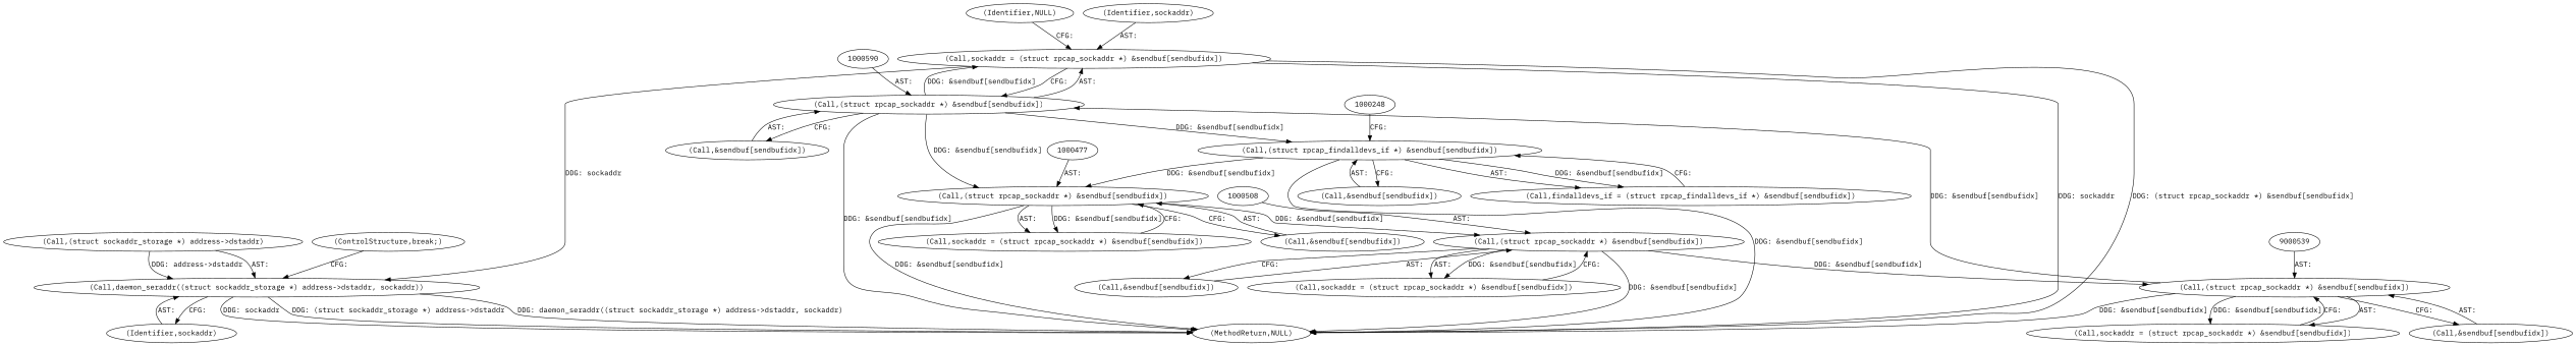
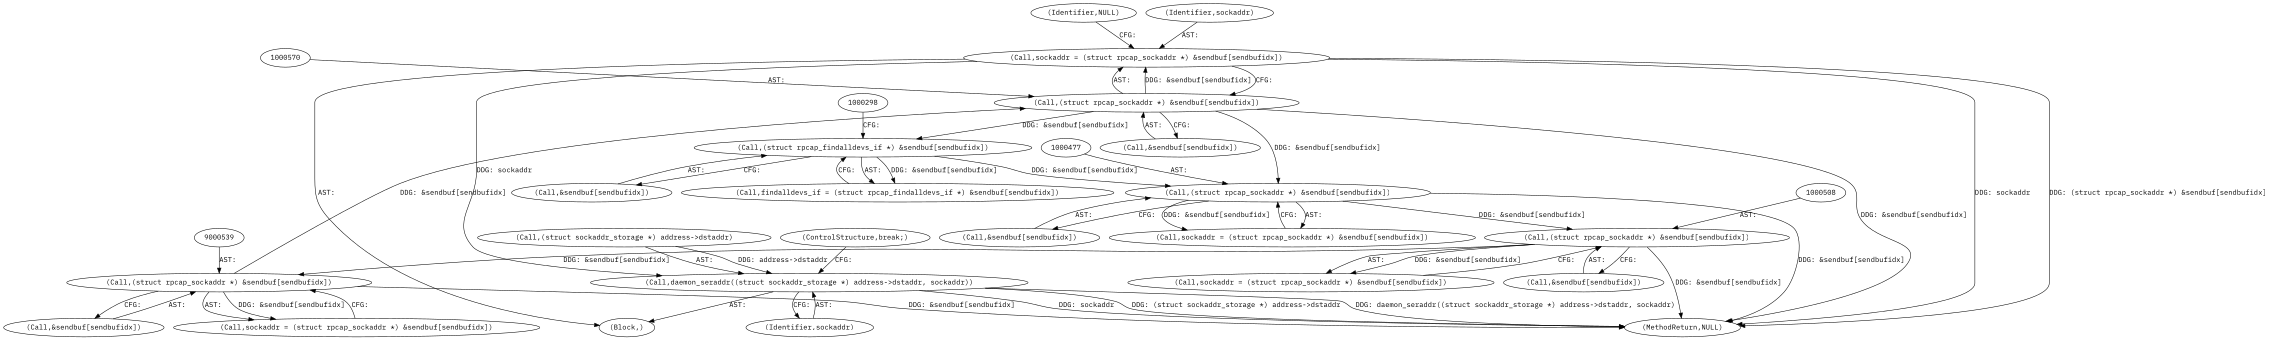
  digraph {
    fontname="IBM Plex Mono"
    node [fontname="IBM Plex Mono"]
    edge [fontname="IBM Plex Mono"]
    n1 [label="(Call,sockaddr = (struct rpcap_sockaddr *) &sendbuf[sendbufidx])"]
    n2 [label="(Call,(struct rpcap_sockaddr *) &sendbuf[sendbufidx])"]
    n3 [label="(Call,daemon_seraddr((struct sockaddr_storage *) address->dstaddr, sockaddr))"]
    n4 [label="(MethodReturn,NULL)"]
+   n5 [label="(Block,)"]
    n6 [label="(Call,(struct rpcap_sockaddr *) &sendbuf[sendbufidx])"]
    n7 [label="(Call,(struct rpcap_findalldevs_if *) &sendbuf[sendbufidx])"]
    n8 [label="(Call,&sendbuf[sendbufidx])"]
    n9 [label="(Identifier,sockaddr)"]
    n10 [label="(Call,(struct rpcap_sockaddr *) &sendbuf[sendbufidx])"]
    n11 [label="(Call,&sendbuf[sendbufidx])"]
    n12 [label="(Call,sockaddr = (struct rpcap_sockaddr *) &sendbuf[sendbufidx])"]
    n13 [label="(Call,findalldevs_if = (struct rpcap_findalldevs_if *) &sendbuf[sendbufidx])"]
    n14 [label="(Call,&sendbuf[sendbufidx])"]
    n15 [label="(Call,(struct rpcap_sockaddr *) &sendbuf[sendbufidx])"]
    n16 [label="(Call,&sendbuf[sendbufidx])"]
    n17 [label="(Call,sockaddr = (struct rpcap_sockaddr *) &sendbuf[sendbufidx])"]
    n18 [label="(Call,&sendbuf[sendbufidx])"]
    n19 [label="(Call,sockaddr = (struct rpcap_sockaddr *) &sendbuf[sendbufidx])"]
    n20 [label="(Call,(struct sockaddr_storage *) address->dstaddr)"]
    n21 [label="(Identifier,NULL)"]
    n22 [label="(ControlStructure,break;)"]
    n23 [label="(Identifier,sockaddr)"]
-   1000570 [label=1000590]
+   1000570
    n25 [label=9000539]
    1000508
    1000477
-   1000298 [label=1000248]
+   1000298
    n1 -> n2 [label="CFG: "]
    n1 -> n3 [label="DDG: sockaddr"]
    n1 -> n4 [label="DDG: sockaddr"]
    n1 -> n4 [label="DDG: (struct rpcap_sockaddr *) &sendbuf[sendbufidx]"]
+   n1 -> n5 [label="AST: "]
    n2 -> n1 [label="AST: "]
    n2 -> n1 [label="DDG: &sendbuf[sendbufidx]"]
    n2 -> n4 [label="DDG: &sendbuf[sendbufidx]"]
    n2 -> n6 [label="DDG: &sendbuf[sendbufidx]"]
    n2 -> n7 [label="DDG: &sendbuf[sendbufidx]"]
    n2 -> n8 [label="CFG: "]
    n3 -> n4 [label="DDG: sockaddr"]
    n3 -> n4 [label="DDG: (struct sockaddr_storage *) address->dstaddr"]
    n3 -> n4 [label="DDG: daemon_seraddr((struct sockaddr_storage *) address->dstaddr, sockaddr)"]
+   n3 -> n5 [label="AST: "]
    n3 -> n9 [label="CFG: "]
    n6 -> n4 [label="DDG: &sendbuf[sendbufidx]"]
    n6 -> n10 [label="DDG: &sendbuf[sendbufidx]"]
    n6 -> n11 [label="CFG: "]
    n6 -> n12 [label="AST: "]
    n6 -> n12 [label="DDG: &sendbuf[sendbufidx]"]
-   n7 -> n4 [label="DDG: &sendbuf[sendbufidx]"]
    n7 -> n6 [label="DDG: &sendbuf[sendbufidx]"]
    n7 -> n13 [label="AST: "]
    n7 -> n13 [label="DDG: &sendbuf[sendbufidx]"]
    n7 -> n14 [label="CFG: "]
    n8 -> n2 [label="AST: "]
    n9 -> n3 [label="AST: "]
    n10 -> n4 [label="DDG: &sendbuf[sendbufidx]"]
    n10 -> n15 [label="DDG: &sendbuf[sendbufidx]"]
    n10 -> n18 [label="CFG: "]
    n10 -> n19 [label="AST: "]
    n10 -> n19 [label="DDG: &sendbuf[sendbufidx]"]
    n11 -> n6 [label="AST: "]
    n12 -> n6 [label="CFG: "]
    n13 -> n7 [label="CFG: "]
    n14 -> n7 [label="AST: "]
    n15 -> n2 [label="DDG: &sendbuf[sendbufidx]"]
    n15 -> n4 [label="DDG: &sendbuf[sendbufidx]"]
    n15 -> n16 [label="CFG: "]
    n15 -> n17 [label="AST: "]
    n15 -> n17 [label="DDG: &sendbuf[sendbufidx]"]
    n16 -> n15 [label="AST: "]
    n17 -> n15 [label="CFG: "]
    n18 -> n10 [label="AST: "]
    n19 -> n10 [label="CFG: "]
    n20 -> n3 [label="AST: "]
    n20 -> n3 [label="DDG: address->dstaddr"]
    n21 -> n1 [label="CFG: "]
    n22 -> n3 [label="CFG: "]
    n23 -> n1 [label="AST: "]
    1000570 -> n2 [label="AST: "]
    n25 -> n15 [label="AST: "]
    1000508 -> n10 [label="AST: "]
    1000477 -> n6 [label="AST: "]
    1000298 -> n7 [label="CFG: "]
  }
